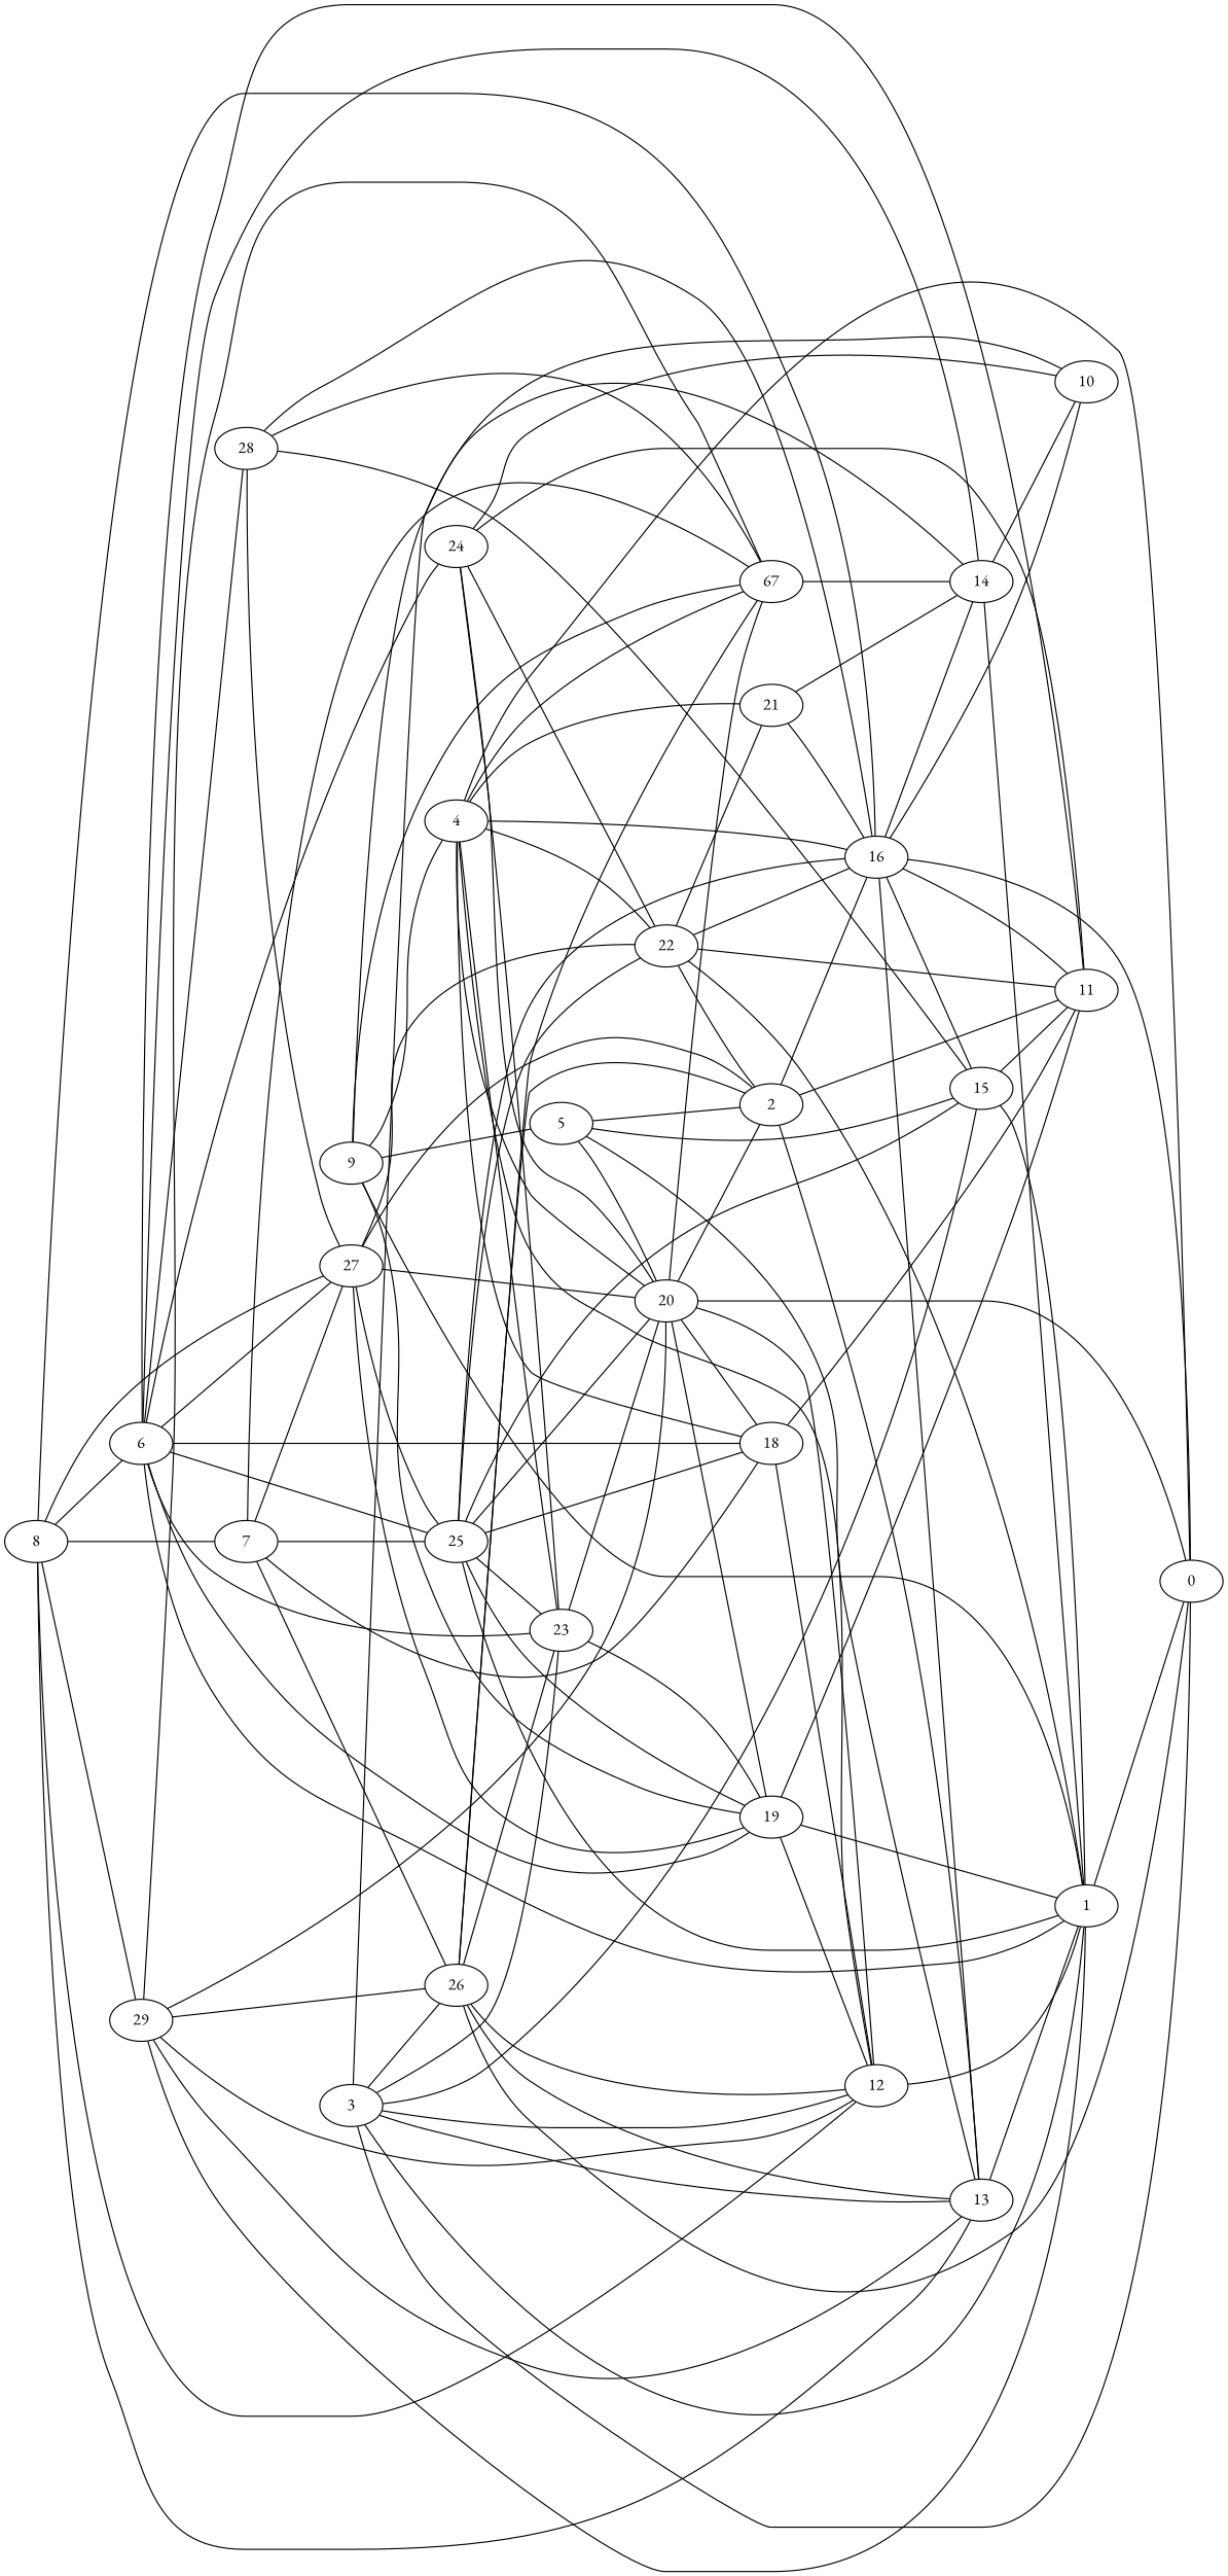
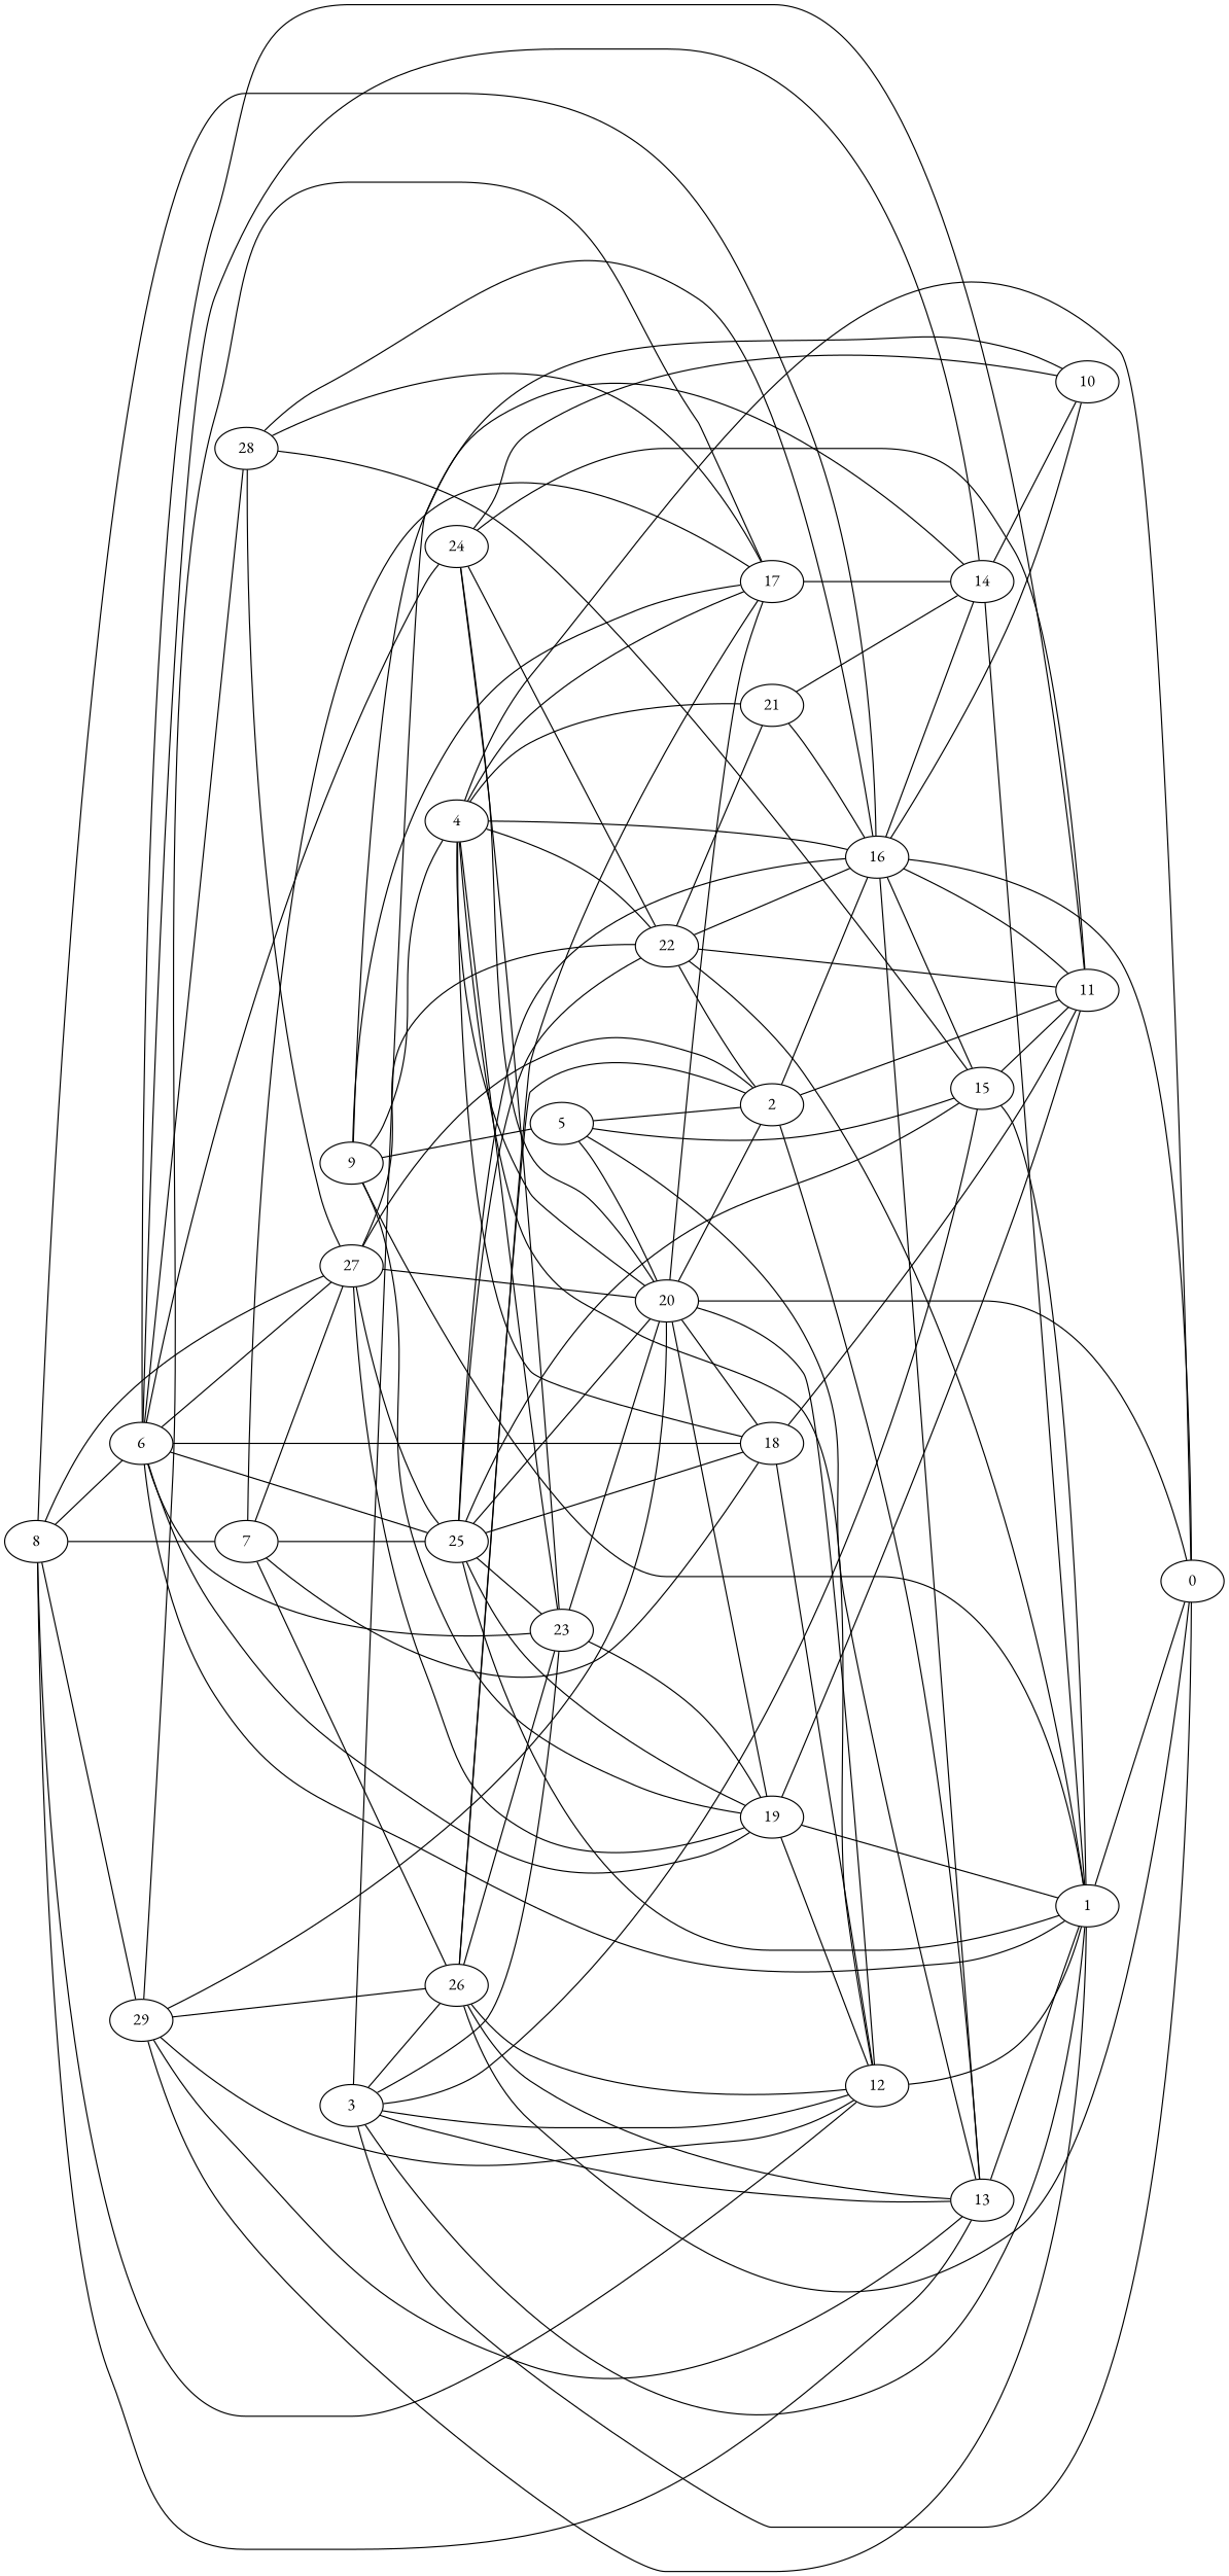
  digraph {
    fontname="EB Garamond"
    rankdir=LR
    node [fontname="EB Garamond"]
    edge [color=black dir=none fontname="EB Garamond"]
    29
    26
    20
    12
    1
-   17 [label=67]
+   17
    13
    2
    0
    23
    19
    18
    15
    11
    28
    27
    16
    22
    25
    14
    10
    9
    4
    5
    21
    24
    6
    3
    7
    8
    subgraph sub_1 {
      29
      26
      20
      12
      1
      17
      13
      2
      0
      23
      19
      18
      15
      11
      28
      27
      16
      22
      25
      14
      10
      9
      4
      5
      21
      24
      6
      3
      7
      8
    }
    29 -> 26
    29 -> 20
    29 -> 12
    29 -> 1
    29 -> 17
    29 -> 13
    26 -> 12
    26 -> 17
    26 -> 13
    26 -> 2
    26 -> 0
    26 -> 23
    20 -> 12
    20 -> 17
    20 -> 2
    20 -> 0
    20 -> 19
    20 -> 18
    12 -> 1
    1 -> 0
    17 -> 14
    13 -> 1
    2 -> 13
    2 -> 11
    2 -> 16
    23 -> 20
    23 -> 19
    19 -> 12
    19 -> 1
    19 -> 11
    18 -> 12
    18 -> 11
    15 -> 1
    15 -> 11
    28 -> 17
    28 -> 15
    28 -> 27
    28 -> 16
    27 -> 20
    27 -> 2
    27 -> 19
    27 -> 22
    27 -> 25
    16 -> 13
    16 -> 0
    16 -> 15
    16 -> 11
    16 -> 14
    16 -> 10
    22 -> 1
    22 -> 2
    22 -> 11
    22 -> 16
    22 -> 21
    25 -> 20
    25 -> 1
    25 -> 23
    25 -> 19
    25 -> 18
    25 -> 15
    25 -> 16
    25 -> 22
    14 -> 1
    14 -> 10
    9 -> 1
    9 -> 17
    9 -> 19
    9 -> 14
    9 -> 4
    9 -> 5
    4 -> 20
    4 -> 12
    4 -> 17
    4 -> 0
    4 -> 23
    4 -> 18
    4 -> 16
    4 -> 22
    4 -> 21
    5 -> 20
    5 -> 13
    5 -> 2
    5 -> 15
    21 -> 16
    21 -> 14
    24 -> 20
    24 -> 23
    24 -> 11
    24 -> 22
    24 -> 10
    6 -> 1
    6 -> 23
    6 -> 19
    6 -> 18
    6 -> 11
    6 -> 28
    6 -> 27
    6 -> 25
    6 -> 14
    6 -> 24
    3 -> 26
    3 -> 12
    3 -> 1
    3 -> 13
    3 -> 0
    3 -> 23
    3 -> 15
    3 -> 10
    7 -> 26
    7 -> 17
    7 -> 18
    7 -> 27
    7 -> 25
    8 -> 29
    8 -> 12
    8 -> 13
    8 -> 27
    8 -> 16
    8 -> 6
    8 -> 7
  }
